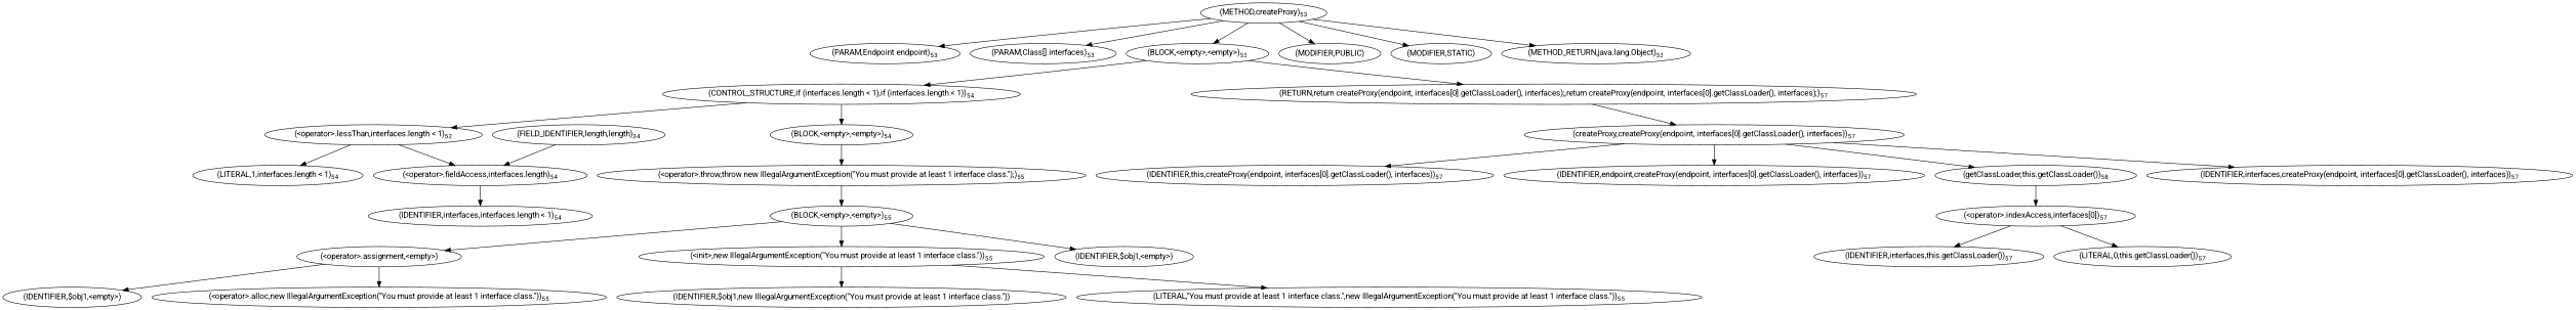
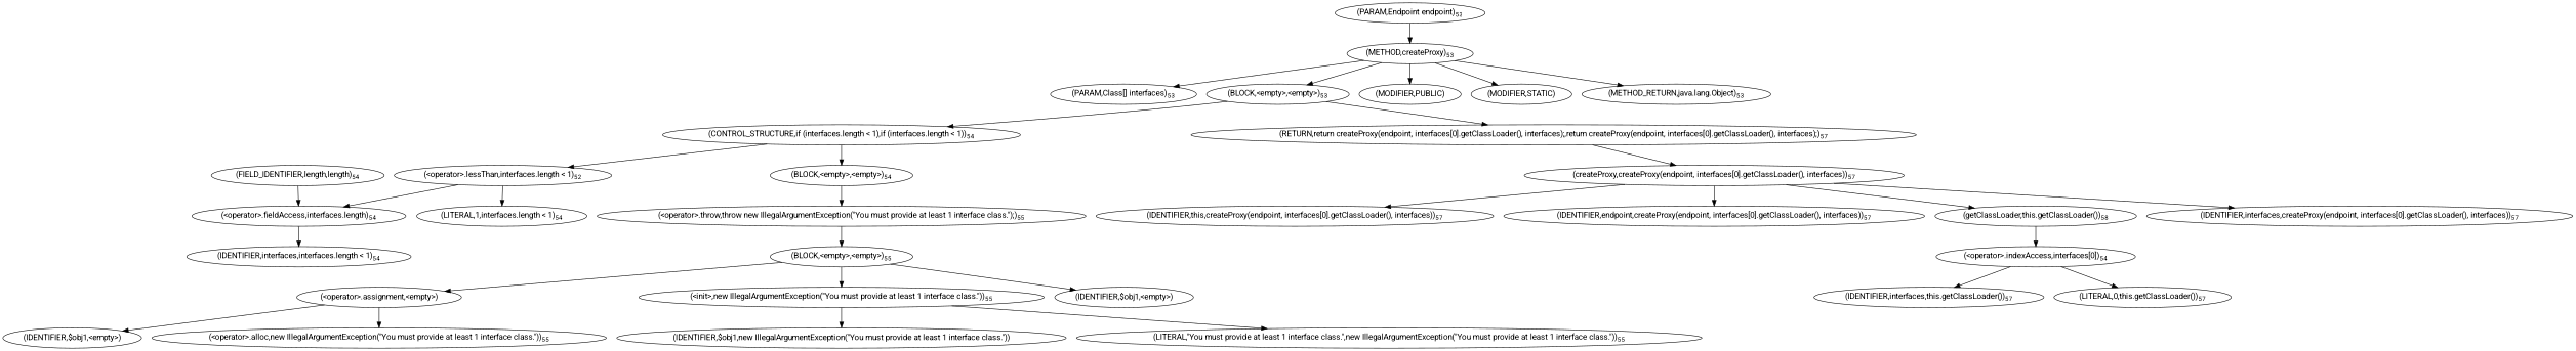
  digraph {
    fontname=Roboto
    node [fontname=Roboto]
    edge [fontname=Roboto]
    n1 [label=<(METHOD,createProxy)<SUB>53</SUB>>]
    n2 [label=<(PARAM,Endpoint endpoint)<SUB>53</SUB>>]
    n3 [label=<(PARAM,Class[] interfaces)<SUB>53</SUB>>]
    n4 [label=<(BLOCK,&lt;empty&gt;,&lt;empty&gt;)<SUB>53</SUB>>]
    n5 [label=<(MODIFIER,PUBLIC)>]
    n6 [label=<(MODIFIER,STATIC)>]
    n7 [label=<(METHOD_RETURN,java.lang.Object)<SUB>53</SUB>>]
    n8 [label=<(CONTROL_STRUCTURE,if (interfaces.length &lt; 1),if (interfaces.length &lt; 1))<SUB>54</SUB>>]
    n9 [label=<(RETURN,return createProxy(endpoint, interfaces[0].getClassLoader(), interfaces);,return createProxy(endpoint, interfaces[0].getClassLoader(), interfaces);)<SUB>57</SUB>>]
    n10 [label=<(&lt;operator&gt;.lessThan,interfaces.length &lt; 1)<SUB>52</SUB>>]
    n11 [label=<(BLOCK,&lt;empty&gt;,&lt;empty&gt;)<SUB>54</SUB>>]
    n12 [label=<(createProxy,createProxy(endpoint, interfaces[0].getClassLoader(), interfaces))<SUB>57</SUB>>]
    n13 [label=<(&lt;operator&gt;.fieldAccess,interfaces.length)<SUB>54</SUB>>]
    n14 [label=<(LITERAL,1,interfaces.length &lt; 1)<SUB>54</SUB>>]
    n15 [label=<(&lt;operator&gt;.throw,throw new IllegalArgumentException(&quot;You must provide at least 1 interface class.&quot;);)<SUB>55</SUB>>]
    n16 [label=<(IDENTIFIER,interfaces,interfaces.length &lt; 1)<SUB>54</SUB>>]
-   n17 [label=<(FIELD_IDENTIFIER,length,length)<SUB>34</SUB>>]
+   n17 [label=<(FIELD_IDENTIFIER,length,length)<SUB>54</SUB>>]
    n18 [label=<(BLOCK,&lt;empty&gt;,&lt;empty&gt;)<SUB>55</SUB>>]
    n19 [label=<(&lt;operator&gt;.assignment,&lt;empty&gt;)>]
    n20 [label=<(&lt;init&gt;,new IllegalArgumentException(&quot;You must provide at least 1 interface class.&quot;))<SUB>55</SUB>>]
    n21 [label=<(IDENTIFIER,$obj1,&lt;empty&gt;)>]
    n22 [label=<(IDENTIFIER,$obj1,&lt;empty&gt;)>]
    n23 [label=<(&lt;operator&gt;.alloc,new IllegalArgumentException(&quot;You must provide at least 1 interface class.&quot;))<SUB>55</SUB>>]
    n24 [label=<(IDENTIFIER,$obj1,new IllegalArgumentException(&quot;You must provide at least 1 interface class.&quot;))>]
    n25 [label=<(LITERAL,&quot;You must provide at least 1 interface class.&quot;,new IllegalArgumentException(&quot;You must provide at least 1 interface class.&quot;))<SUB>55</SUB>>]
    n26 [label=<(IDENTIFIER,this,createProxy(endpoint, interfaces[0].getClassLoader(), interfaces))<SUB>57</SUB>>]
    n27 [label=<(IDENTIFIER,endpoint,createProxy(endpoint, interfaces[0].getClassLoader(), interfaces))<SUB>57</SUB>>]
    n28 [label=<(getClassLoader,this.getClassLoader())<SUB>58</SUB>>]
    n29 [label=<(IDENTIFIER,interfaces,createProxy(endpoint, interfaces[0].getClassLoader(), interfaces))<SUB>57</SUB>>]
-   n30 [label=<(&lt;operator&gt;.indexAccess,interfaces[0])<SUB>57</SUB>>]
+   n30 [label=<(&lt;operator&gt;.indexAccess,interfaces[0])<SUB>54</SUB>>]
    n31 [label=<(IDENTIFIER,interfaces,this.getClassLoader())<SUB>57</SUB>>]
    n32 [label=<(LITERAL,0,this.getClassLoader())<SUB>57</SUB>>]
-   n1 -> n2
+   n2 -> n1
    n1 -> n3
    n1 -> n4
    n1 -> n5
    n1 -> n6
    n1 -> n7
    n4 -> n8
    n4 -> n9
    n8 -> n10
    n8 -> n11
    n9 -> n12
    n10 -> n13
    n10 -> n14
    n11 -> n15
    n12 -> n26
    n12 -> n27
    n12 -> n28
    n12 -> n29
    n13 -> n16
    n15 -> n18
    n17 -> n13
    n18 -> n19
    n18 -> n20
    n18 -> n21
    n19 -> n22
    n19 -> n23
    n20 -> n24
    n20 -> n25
    n28 -> n30
    n30 -> n31
    n30 -> n32
  }
